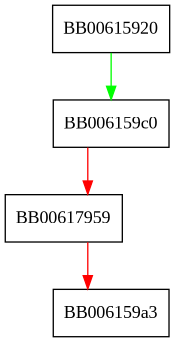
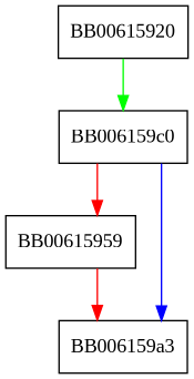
  digraph {
    fontname="Liberation Serif"
    splines=ortho
    node [fontname="Liberation Serif" shape=box]
    edge [color=red fontname="Liberation Serif"]
    BB00615920
    BB006159c0
-   BB00615959 [label=BB00617959]
+   BB00615959
    n4 [label=BB006159a3]
    BB00615920 -> BB006159c0 [color=green]
    BB006159c0 -> BB00615959
+   BB006159c0 -> n4 [color=blue]
    BB00615959 -> n4
  }
